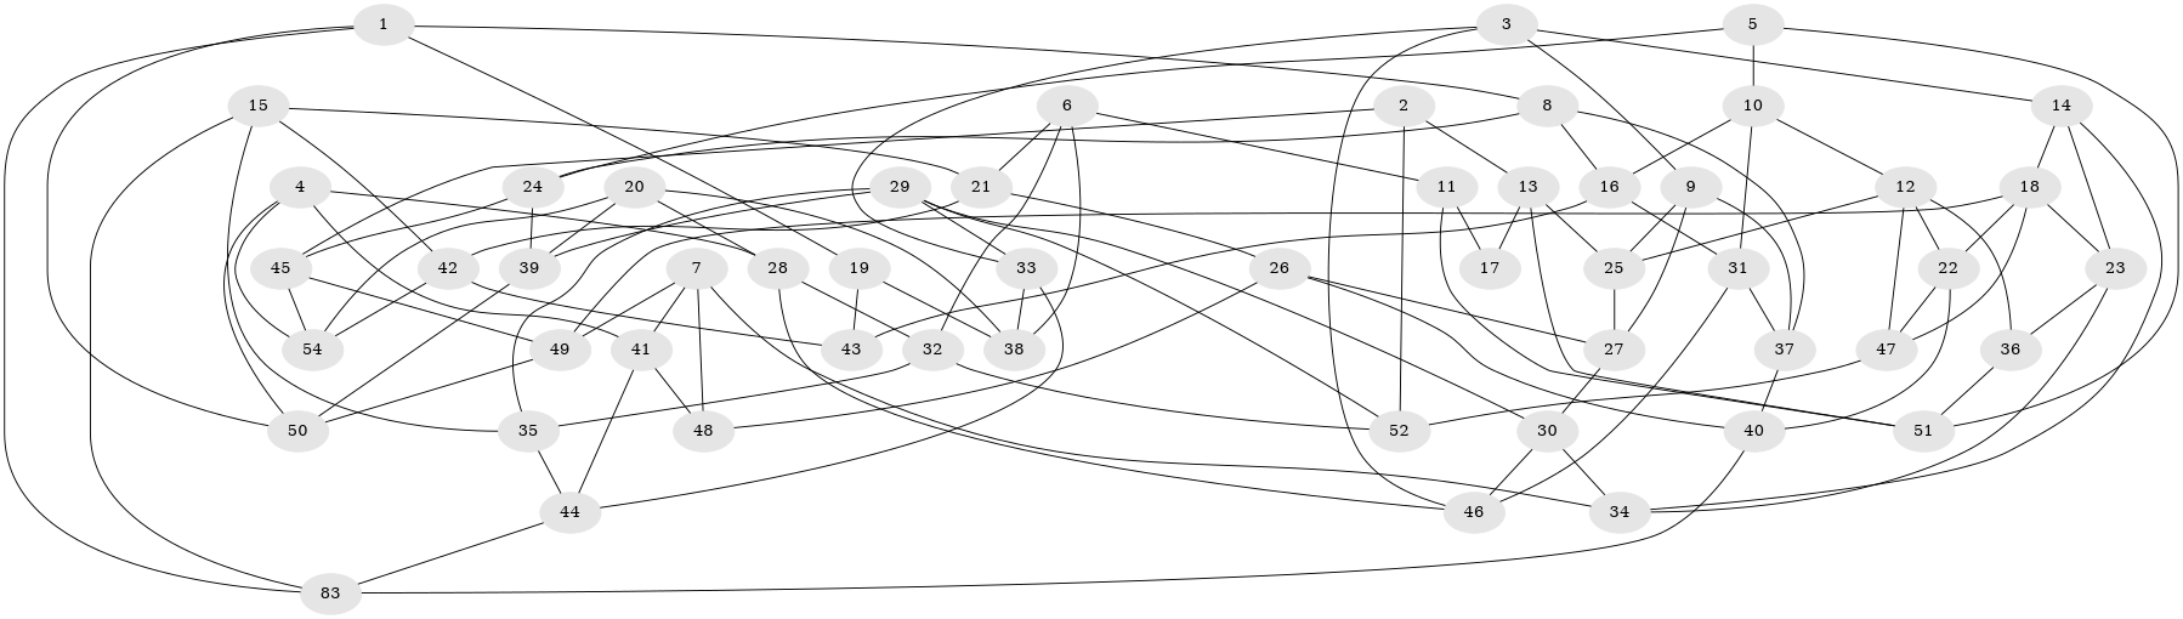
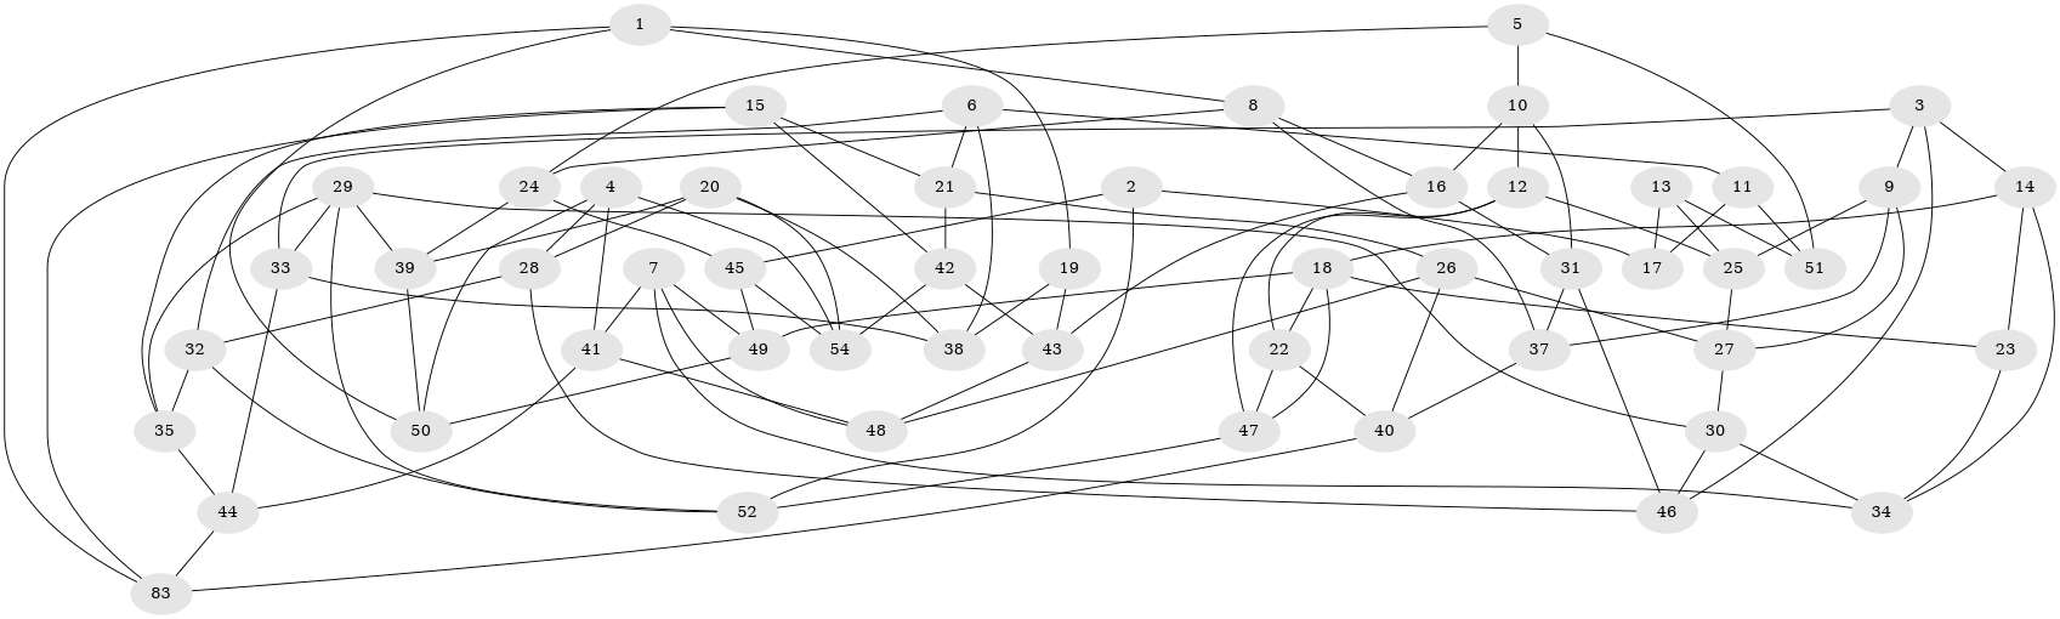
  graph {
    node [color=gray90 style=filled]
    1
    8
    19
    50
    n5 [label=83]
    24
    16
    37
    38
    43
    2
    17
    45
    52
    5
    10
    51
    54
    49
    3
    9
    14
    33
    46
    25
    27
    34
    18
    23
    44
    4
    28
    41
    32
    48
    12
    31
    39
    6
    11
    21
    42
    26
    35
    7
    40
    30
-   36
    47
    22
    13
    15
    20
    29
    1 -- 8
    1 -- 19
    1 -- 50
    1 -- n5
    8 -- 24
    8 -- 16
    8 -- 37
    19 -- 38
    19 -- 43
    24 -- 45
    24 -- 39
    16 -- 43
    16 -- 31
    37 -- 40
-   2 -- 13
+   43 -- 48
+   2 -- 17
    2 -- 45
    2 -- 52
    45 -- 54
    45 -- 49
    5 -- 24
    5 -- 10
    5 -- 51
    10 -- 16
    10 -- 12
    10 -- 31
    49 -- 50
    3 -- 9
    3 -- 14
    3 -- 33
    3 -- 46
    9 -- 37
    9 -- 25
    9 -- 27
    14 -- 34
    14 -- 18
    14 -- 23
    33 -- 38
    33 -- 44
    25 -- 27
    27 -- 30
    18 -- 49
    18 -- 23
    18 -- 47
    18 -- 22
    23 -- 34
-   23 -- 36
    44 -- n5
    4 -- 50
    4 -- 54
    4 -- 28
    4 -- 41
    28 -- 46
    28 -- 32
    41 -- 44
    41 -- 48
    32 -- 52
    32 -- 35
    12 -- 25
-   12 -- 36
    12 -- 47
    12 -- 22
    31 -- 37
    31 -- 46
    39 -- 50
    6 -- 38
    6 -- 32
    6 -- 11
    6 -- 21
    11 -- 17
    11 -- 51
    21 -- 42
    21 -- 26
    42 -- 43
    42 -- 54
    26 -- 27
    26 -- 48
    26 -- 40
    35 -- 44
    7 -- 49
    7 -- 34
    7 -- 41
    7 -- 48
    40 -- n5
    30 -- 46
    30 -- 34
-   36 -- 51
    47 -- 52
    22 -- 40
    22 -- 47
    13 -- 17
    13 -- 51
    13 -- 25
    15 -- n5
    15 -- 21
    15 -- 42
    15 -- 35
    20 -- 38
    20 -- 54
    20 -- 28
    20 -- 39
    29 -- 52
    29 -- 33
    29 -- 39
    29 -- 35
    29 -- 30
  }
